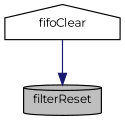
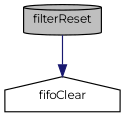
  digraph {
    rankdir=TB
    fontname=Montserrat
    node [color=black fontname=Montserrat fontsize=10 style=filled]
    n1 [fillcolor=grey75 fontcolor=black height=0.2 label=filterReset shape=cylinder width=0.4]
    n2 [fillcolor=white height=0.2 label=fifoClear shape=house width=0.4]
-   n2 -> n1 [color=midnightblue fontname=Montserrat fontsize=10 labelfontname=FreeSans labelfontsize=10 style=solid]
+   n1 -> n2 [color=midnightblue fontname=Montserrat fontsize=10 labelfontname=FreeSans labelfontsize=10 style=solid]
  }
